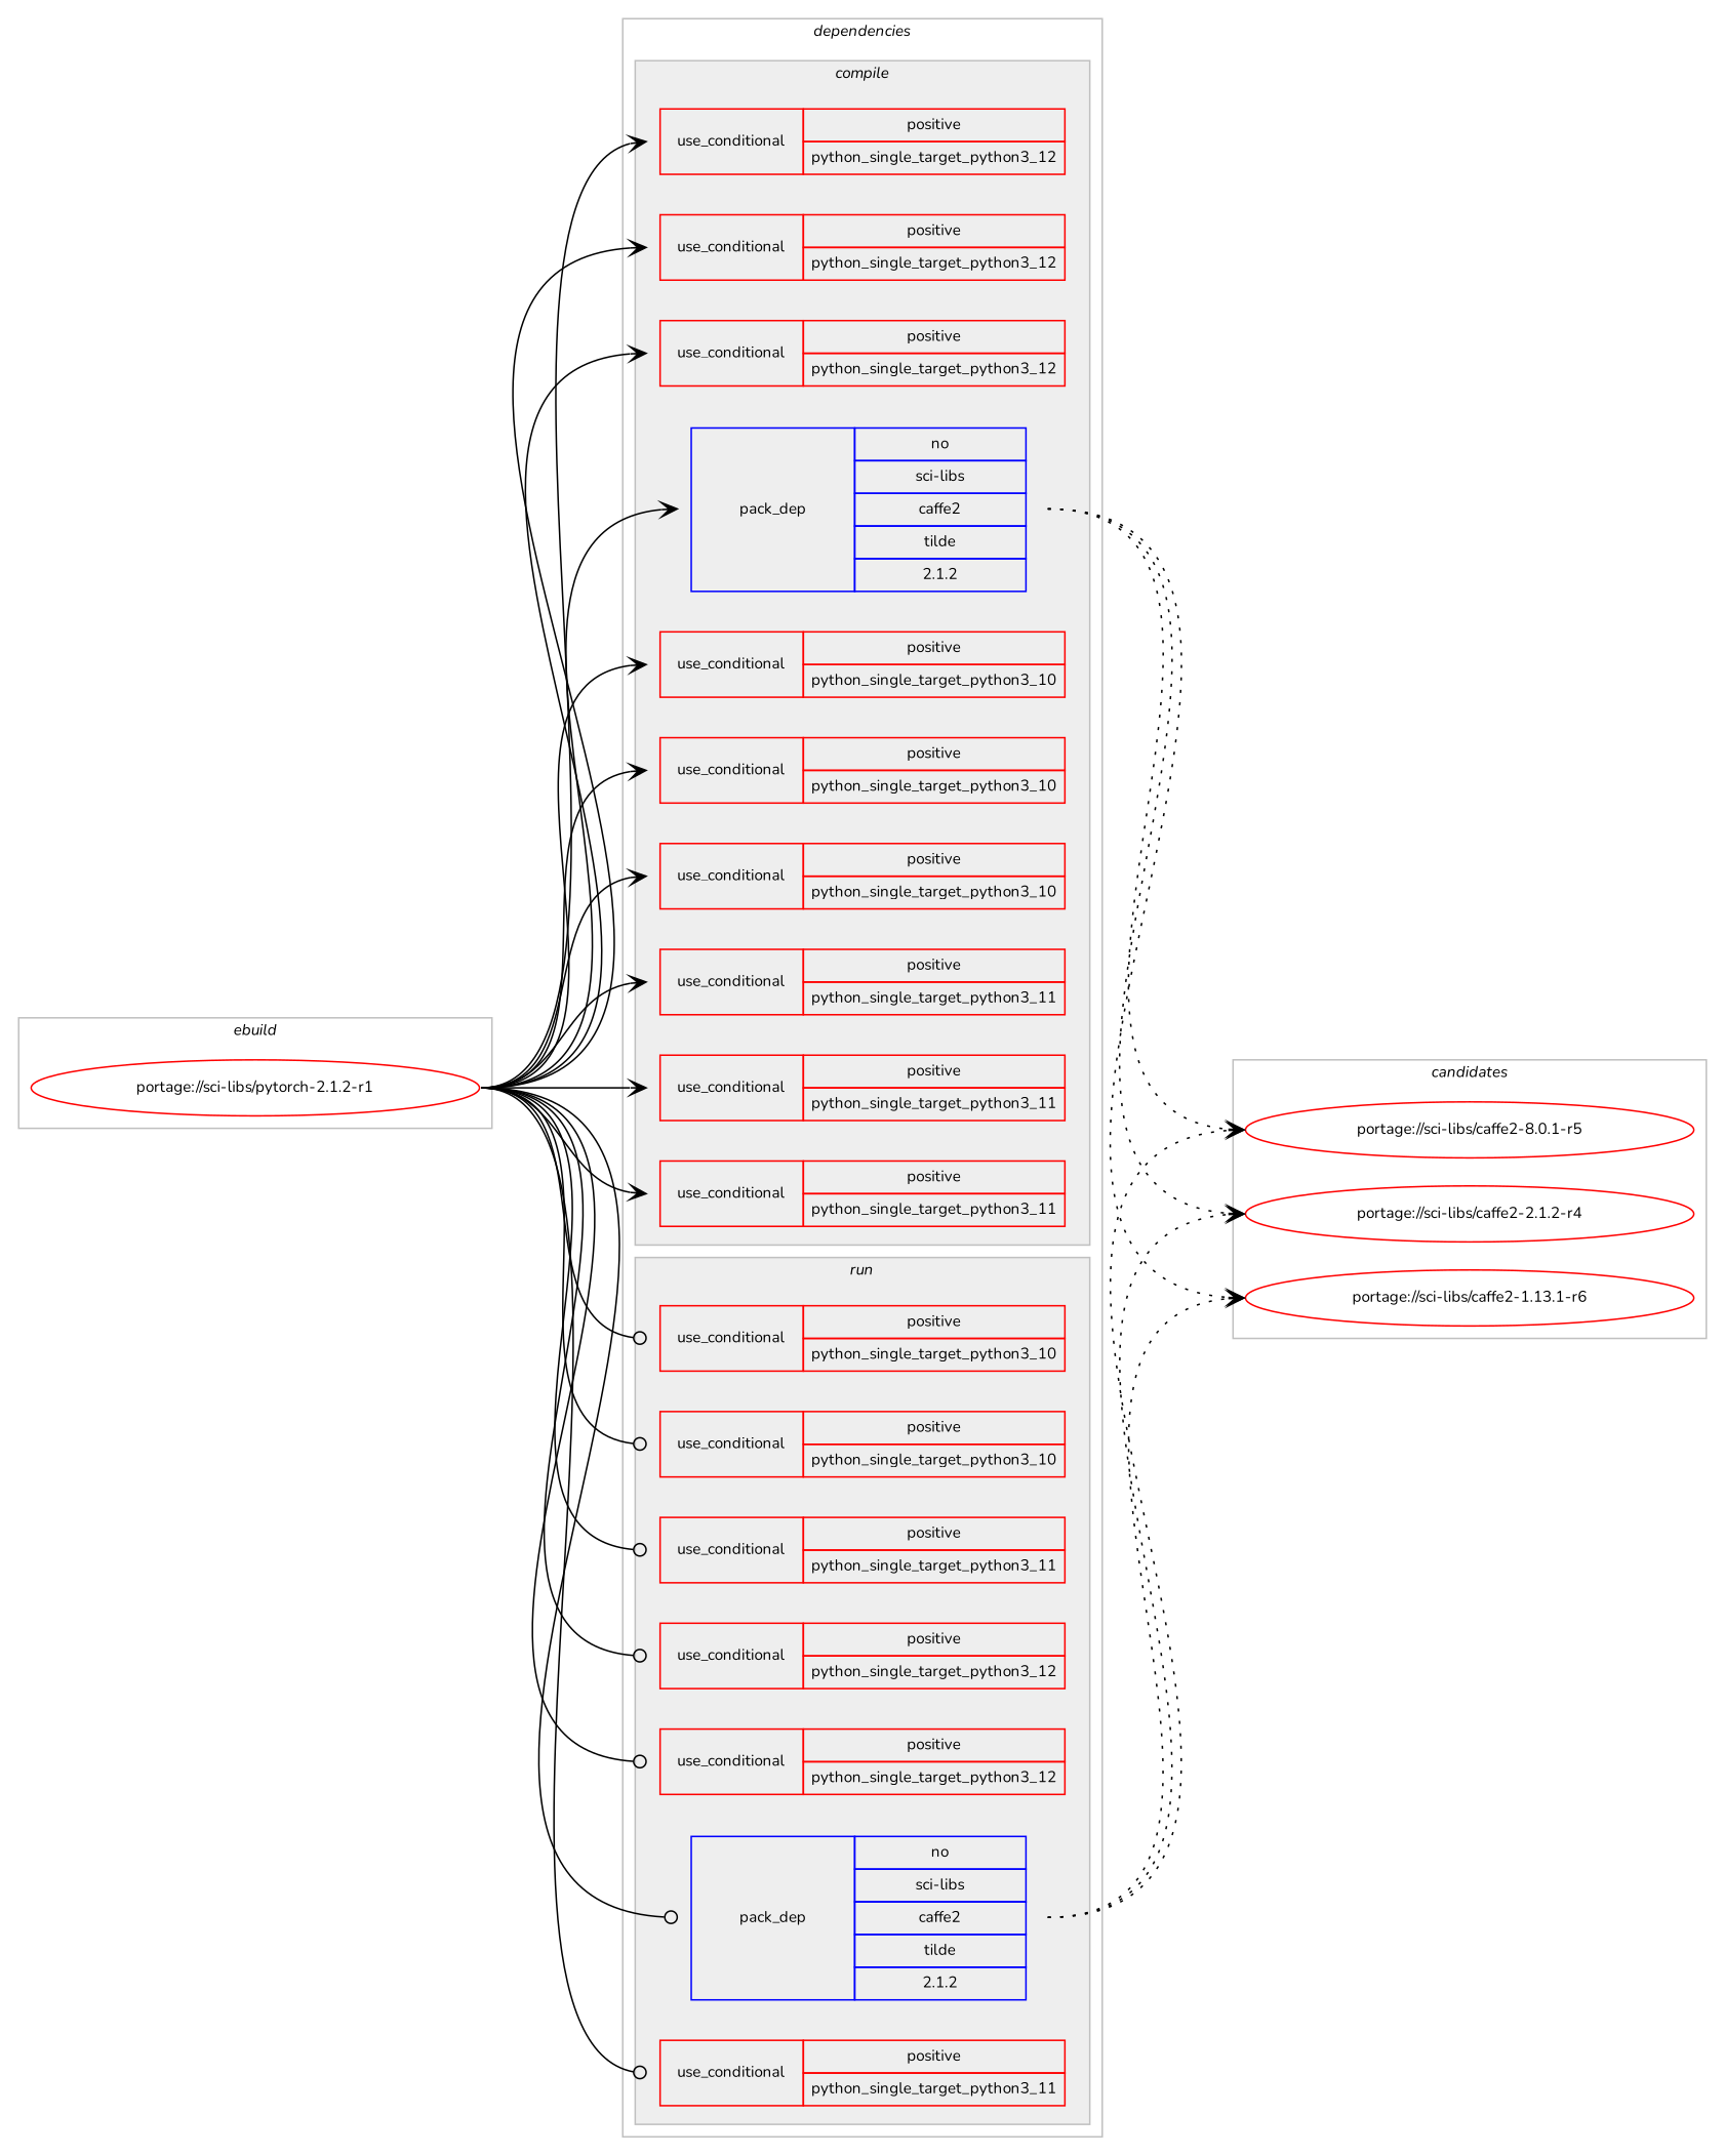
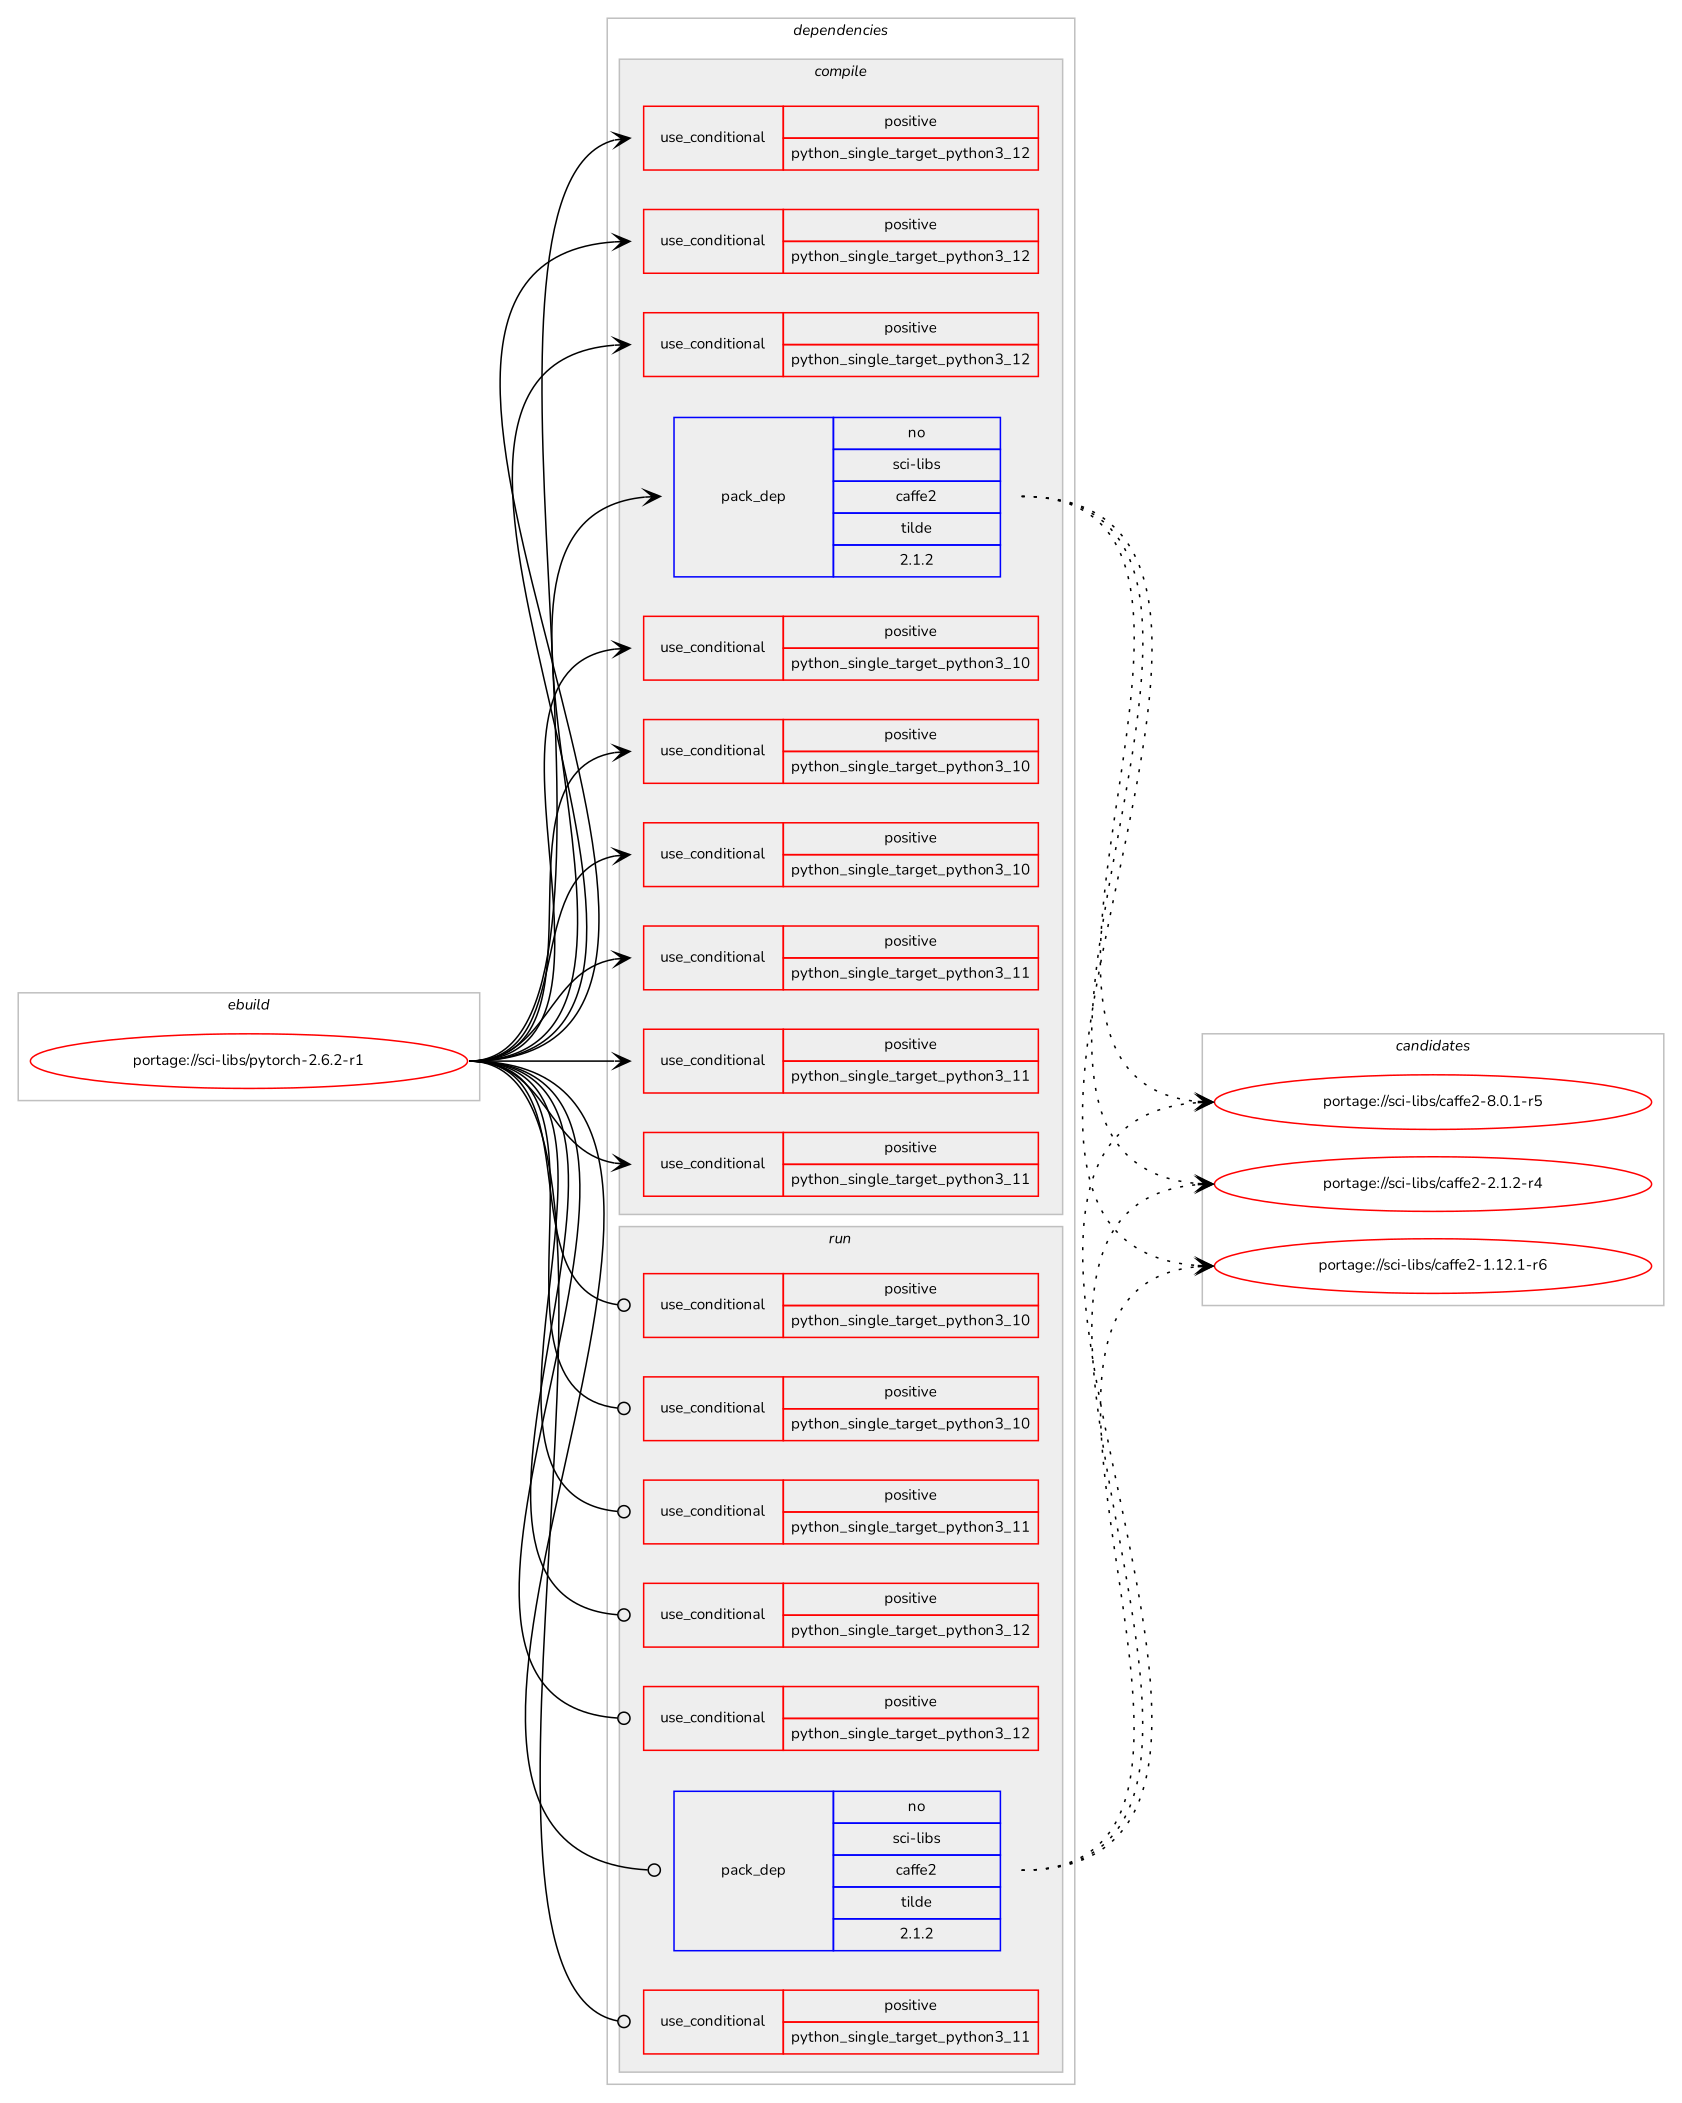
  digraph {
    compound=true
    concentrate=true
    fontname=Nunito
    fontsize=10
    newrank=true
    rankdir=LR
    ranksep=1.5
    node [color=red fontname=Nunito fontsize=10 shape=none]
    edge [arrowhead=vee fontname=Nunito headport=w style=solid tailport=e weight=20]
-   n1 [label="portage://sci-libs/pytorch-2.1.2-r1" width=4 shape=""]
+   n1 [label="portage://sci-libs/pytorch-2.6.2-r1" width=4 shape=""]
    n2 [label=<<TABLE BORDER="0" CELLBORDER="1" CELLSPACING="0" CELLPADDING="4"><TR><TD ROWSPAN="3" CELLPADDING="10">use_conditional</TD></TR><TR><TD>positive</TD></TR><TR><TD>python_single_target_python3_10</TD></TR></TABLE>>]
    n3 [label=<<TABLE BORDER="0" CELLBORDER="1" CELLSPACING="0" CELLPADDING="4"><TR><TD ROWSPAN="3" CELLPADDING="10">use_conditional</TD></TR><TR><TD>positive</TD></TR><TR><TD>python_single_target_python3_10</TD></TR></TABLE>>]
    n4 [label=<<TABLE BORDER="0" CELLBORDER="1" CELLSPACING="0" CELLPADDING="4"><TR><TD ROWSPAN="3" CELLPADDING="10">use_conditional</TD></TR><TR><TD>positive</TD></TR><TR><TD>python_single_target_python3_10</TD></TR></TABLE>>]
    n5 [label=<<TABLE BORDER="0" CELLBORDER="1" CELLSPACING="0" CELLPADDING="4"><TR><TD ROWSPAN="3" CELLPADDING="10">use_conditional</TD></TR><TR><TD>positive</TD></TR><TR><TD>python_single_target_python3_11</TD></TR></TABLE>>]
    n6 [label=<<TABLE BORDER="0" CELLBORDER="1" CELLSPACING="0" CELLPADDING="4"><TR><TD ROWSPAN="3" CELLPADDING="10">use_conditional</TD></TR><TR><TD>positive</TD></TR><TR><TD>python_single_target_python3_11</TD></TR></TABLE>>]
    n7 [label=<<TABLE BORDER="0" CELLBORDER="1" CELLSPACING="0" CELLPADDING="4"><TR><TD ROWSPAN="3" CELLPADDING="10">use_conditional</TD></TR><TR><TD>positive</TD></TR><TR><TD>python_single_target_python3_11</TD></TR></TABLE>>]
    n8 [label=<<TABLE BORDER="0" CELLBORDER="1" CELLSPACING="0" CELLPADDING="4"><TR><TD ROWSPAN="3" CELLPADDING="10">use_conditional</TD></TR><TR><TD>positive</TD></TR><TR><TD>python_single_target_python3_12</TD></TR></TABLE>>]
    n9 [label=<<TABLE BORDER="0" CELLBORDER="1" CELLSPACING="0" CELLPADDING="4"><TR><TD ROWSPAN="3" CELLPADDING="10">use_conditional</TD></TR><TR><TD>positive</TD></TR><TR><TD>python_single_target_python3_12</TD></TR></TABLE>>]
    n10 [label=<<TABLE BORDER="0" CELLBORDER="1" CELLSPACING="0" CELLPADDING="4"><TR><TD ROWSPAN="3" CELLPADDING="10">use_conditional</TD></TR><TR><TD>positive</TD></TR><TR><TD>python_single_target_python3_12</TD></TR></TABLE>>]
    n11 [color=blue label=<<TABLE BORDER="0" CELLBORDER="1" CELLSPACING="0" CELLPADDING="4" WIDTH="220"><TR><TD ROWSPAN="6" CELLPADDING="30">pack_dep</TD></TR><TR><TD WIDTH="110">no</TD></TR><TR><TD>sci-libs</TD></TR><TR><TD>caffe2</TD></TR><TR><TD>tilde</TD></TR><TR><TD>2.1.2</TD></TR></TABLE>>]
    n12 [label=<<TABLE BORDER="0" CELLBORDER="1" CELLSPACING="0" CELLPADDING="4"><TR><TD ROWSPAN="3" CELLPADDING="10">use_conditional</TD></TR><TR><TD>positive</TD></TR><TR><TD>python_single_target_python3_11</TD></TR></TABLE>>]
    n13 [label=<<TABLE BORDER="0" CELLBORDER="1" CELLSPACING="0" CELLPADDING="4"><TR><TD ROWSPAN="3" CELLPADDING="10">use_conditional</TD></TR><TR><TD>positive</TD></TR><TR><TD>python_single_target_python3_10</TD></TR></TABLE>>]
    n14 [label=<<TABLE BORDER="0" CELLBORDER="1" CELLSPACING="0" CELLPADDING="4"><TR><TD ROWSPAN="3" CELLPADDING="10">use_conditional</TD></TR><TR><TD>positive</TD></TR><TR><TD>python_single_target_python3_10</TD></TR></TABLE>>]
    n15 [label=<<TABLE BORDER="0" CELLBORDER="1" CELLSPACING="0" CELLPADDING="4"><TR><TD ROWSPAN="3" CELLPADDING="10">use_conditional</TD></TR><TR><TD>positive</TD></TR><TR><TD>python_single_target_python3_11</TD></TR></TABLE>>]
    n16 [label=<<TABLE BORDER="0" CELLBORDER="1" CELLSPACING="0" CELLPADDING="4"><TR><TD ROWSPAN="3" CELLPADDING="10">use_conditional</TD></TR><TR><TD>positive</TD></TR><TR><TD>python_single_target_python3_12</TD></TR></TABLE>>]
    n17 [label=<<TABLE BORDER="0" CELLBORDER="1" CELLSPACING="0" CELLPADDING="4"><TR><TD ROWSPAN="3" CELLPADDING="10">use_conditional</TD></TR><TR><TD>positive</TD></TR><TR><TD>python_single_target_python3_12</TD></TR></TABLE>>]
    n18 [color=blue label=<<TABLE BORDER="0" CELLBORDER="1" CELLSPACING="0" CELLPADDING="4" WIDTH="220"><TR><TD ROWSPAN="6" CELLPADDING="30">pack_dep</TD></TR><TR><TD WIDTH="110">no</TD></TR><TR><TD>sci-libs</TD></TR><TR><TD>caffe2</TD></TR><TR><TD>tilde</TD></TR><TR><TD>2.1.2</TD></TR></TABLE>>]
-   n19 [label="portage://sci-libs/caffe2-1.13.1-r6" width=4 shape=""]
+   n19 [label="portage://sci-libs/caffe2-1.12.1-r6" width=4 shape=""]
    n20 [label="portage://sci-libs/caffe2-8.0.1-r5" width=4 shape=""]
    n21 [label="portage://sci-libs/caffe2-2.1.2-r4" width=4 shape=""]
    subgraph cluster_1 {
      color=gray
      label=<<i>ebuild</i>>
      rank=same
      n1
    }
    subgraph cluster_2 {
      color=gray
      label=<<i>dependencies</i>>
      subgraph cluster_3 {
        color=gray
        fillcolor="#eeeeee"
        label=<<i>compile</i>>
        style=filled
        subgraph sub_4 {
          color=gray
          fillcolor="#eeeeee"
          label=<<i>compile</i>>
          style=filled
          n2
        }
        subgraph sub_5 {
          color=gray
          fillcolor="#eeeeee"
          label=<<i>compile</i>>
          style=filled
          n3
        }
        subgraph sub_6 {
          color=gray
          fillcolor="#eeeeee"
          label=<<i>compile</i>>
          style=filled
          n4
        }
        subgraph sub_7 {
          color=gray
          fillcolor="#eeeeee"
          label=<<i>compile</i>>
          style=filled
          n5
        }
        subgraph sub_8 {
          color=gray
          fillcolor="#eeeeee"
          label=<<i>compile</i>>
          style=filled
          n6
        }
        subgraph sub_9 {
          color=gray
          fillcolor="#eeeeee"
          label=<<i>compile</i>>
          style=filled
          n7
        }
        subgraph sub_10 {
          color=gray
          fillcolor="#eeeeee"
          label=<<i>compile</i>>
          style=filled
          n8
        }
        subgraph sub_11 {
          color=gray
          fillcolor="#eeeeee"
          label=<<i>compile</i>>
          style=filled
          n9
        }
        subgraph sub_12 {
          color=gray
          fillcolor="#eeeeee"
          label=<<i>compile</i>>
          style=filled
          n10
        }
        subgraph sub_13 {
          color=gray
          fillcolor="#eeeeee"
          label=<<i>compile</i>>
          style=filled
          n11
        }
      }
      subgraph cluster_14 {
        color=gray
        fillcolor="#eeeeee"
        label=<<i>compile and run</i>>
        style=filled
      }
      subgraph cluster_15 {
        color=gray
        fillcolor="#eeeeee"
        label=<<i>run</i>>
        style=filled
        subgraph sub_16 {
          color=gray
          fillcolor="#eeeeee"
          label=<<i>run</i>>
          style=filled
          n12
        }
        subgraph sub_17 {
          color=gray
          fillcolor="#eeeeee"
          label=<<i>run</i>>
          style=filled
          n13
        }
        subgraph sub_18 {
          color=gray
          fillcolor="#eeeeee"
          label=<<i>run</i>>
          style=filled
          n14
        }
        subgraph sub_19 {
          color=gray
          fillcolor="#eeeeee"
          label=<<i>run</i>>
          style=filled
          n15
        }
        subgraph sub_20 {
          color=gray
          fillcolor="#eeeeee"
          label=<<i>run</i>>
          style=filled
          n16
        }
        subgraph sub_21 {
          color=gray
          fillcolor="#eeeeee"
          label=<<i>run</i>>
          style=filled
          n17
        }
        subgraph sub_22 {
          color=gray
          fillcolor="#eeeeee"
          label=<<i>run</i>>
          style=filled
          n18
        }
      }
    }
    subgraph cluster_23 {
      color=gray
      label=<<i>candidates</i>>
      rank=same
      subgraph sub_24 {
        color=black
        label=<<i>candidates</i>>
        nodesep=1
        rank=same
        n19
        n20
        n21
      }
      subgraph sub_25 {
        color=black
        label=<<i>candidates</i>>
        nodesep=1
        rank=same
        n19
        n20
        n21
      }
    }
    n1 -> n2
    n1 -> n3
    n1 -> n4
    n1 -> n5
    n1 -> n6
    n1 -> n7
    n1 -> n8
    n1 -> n9
    n1 -> n10
    n1 -> n11
    n1 -> n12 [arrowhead=odot]
    n1 -> n13 [arrowhead=odot]
    n1 -> n14 [arrowhead=odot]
    n1 -> n15 [arrowhead=odot]
    n1 -> n16 [arrowhead=odot]
    n1 -> n17 [arrowhead=odot]
    n1 -> n18 [arrowhead=odot]
    n11 -> n19 [style=dotted weight=100]
    n11 -> n20 [style=dotted weight=100]
    n11 -> n21 [style=dotted weight=100]
    n18 -> n19 [style=dotted weight=100]
    n18 -> n20 [style=dotted weight=100]
    n18 -> n21 [style=dotted weight=100]
  }
